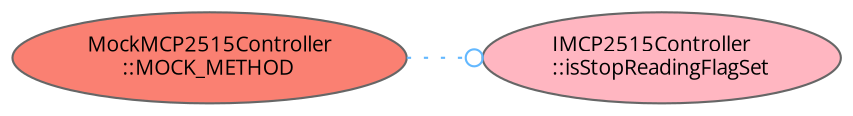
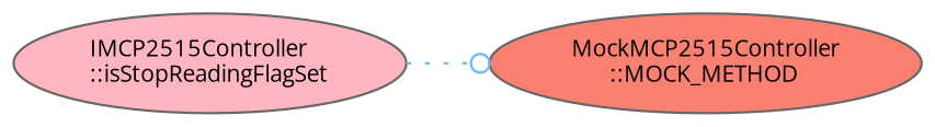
  digraph {
    rankdir=LR
    fontname="Open Sans"
    node [fontname="Open Sans" fontsize=10 shape=ellipse style=filled]
    n1 [color=gray40 fillcolor=salmon fontcolor=black height=0.2 label="MockMCP2515Controller\l::MOCK_METHOD" width=0.4]
    n2 [color=grey40 fillcolor=lightpink height=0.2 label="IMCP2515Controller\l::isStopReadingFlagSet" width=0.4]
-   n1 -> n2 [color=steelblue1 fontname="Open Sans" fontsize=10 labelfontname=Helvetica labelfontsize=10 style=dotted arrowhead=odot]
+   n2 -> n1 [color=steelblue1 fontname="Open Sans" fontsize=10 labelfontname=Helvetica labelfontsize=10 style=dotted arrowhead=odot]
  }
